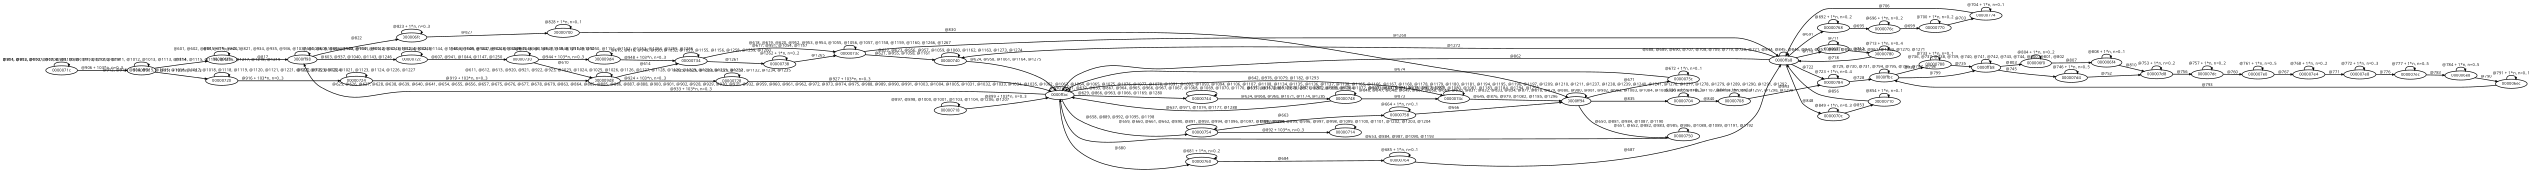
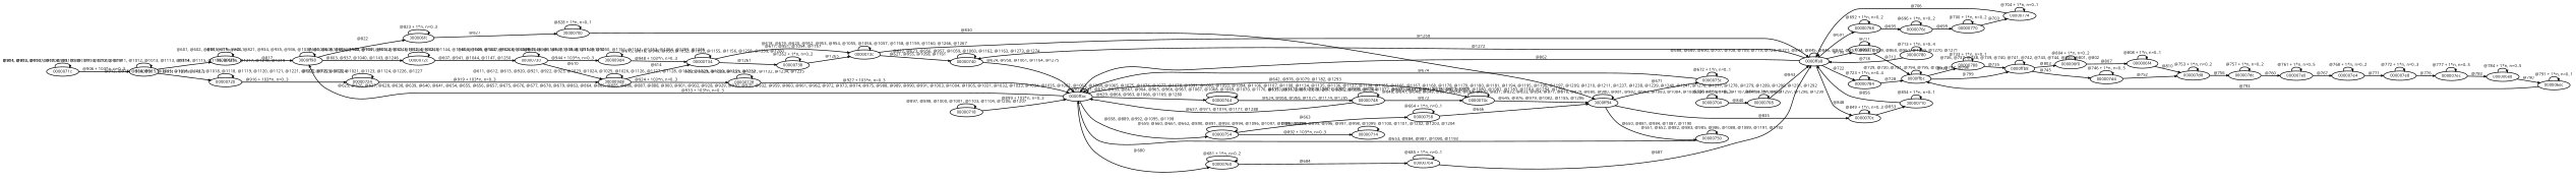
  digraph {
    fontname="Open Sans"
    rankdir=LR
    node [fontname="Open Sans" fontsize=20 penwidth=3 shape=oval style=rounded]
    edge [arrowsize=1 color=black fontname="Open Sans" fontsize=20 penwidth=3 style=bold]
    "0000ff98"
    "0000072c"
    "000006fc"
    00000730
    00000700
    "000009d8"
    "000009d4"
    00000734
    00000728
    "0000073c"
    00000738
    "0000ffac"
    00000740
    "0000ffa8"
    00000768
    "0000077c"
    00000784
    "0000070c"
    00000744
    "0000074c"
    00000754
    00000760
    00000748
    "0000ff94"
    00000758
    00000714
    00000764
    "0000071c"
    "0000ff9c"
    00000750
    "0000075c"
    00000704
    00000708
    "0000076c"
    00000780
    "0000ffbc"
    00000710
    00000770
    00000774
    00000788
    "0000ffb8"
    "000007d4"
    "000006f0"
    "000007d8"
    "000006f4"
    "000007dc"
    "000007e0"
    "000007e4"
    "000007e8"
    "000007ec"
    "000006e8"
    "000006ec"
    "000006f8"
    00000720
    00000724
    00000718
    "0000ff98" -> "0000ff98" [label="@601, @602, @818, @819, @820, @821, @934, @935, @936, @1037, @1038, @1039, @1140, @1141, @1142, @1243, @1244, @1245"]
    "0000ff98" -> "0000072c" [label="@603, @937, @1040, @1143, @1246"]
    "0000ff98" -> "000006fc" [label="@822"]
    "0000072c" -> "0000072c" [label="@604, @605, @606, @938, @939, @940, @1041, @1042, @1043, @1144, @1145, @1146, @1247, @1248, @1249"]
    "0000072c" -> 00000730 [label="@607, @941, @1044, @1147, @1250"]
    "000006fc" -> "000006fc" [label="@823 + 1*n, n=0..3"]
    "000006fc" -> 00000700 [label="@827"]
    00000730 -> 00000730 [label="@608, @609, @942, @943, @1045, @1046, @1148, @1149, @1251, @1252"]
    00000730 -> "000009d8" [label="@610"]
    00000730 -> "000009d4" [label="@944 + 103*n, n=0..3"]
    00000700 -> 00000700 [label="@828 + 1*n, n=0..1"]
    00000700 -> "0000ff94" [label="@830"]
    "000009d8" -> "000009d8" [label="@611, @612, @613, @920, @921, @922, @923, @1023, @1024, @1025, @1026, @1126, @1127, @1128, @1129, @1229, @1230, @1231, @1232"]
    "000009d8" -> 00000734 [label="@614"]
    "000009d8" -> 00000728 [label="@924 + 103*n, n=0..3"]
    "000009d4" -> "000009d4" [label="@945, @946, @947, @1048, @1049, @1050, @1151, @1152, @1153, @1254, @1255, @1256"]
    "000009d4" -> 00000734 [label="@948 + 103*n, n=0..3"]
    00000734 -> 00000734 [label="@615, @616, @949, @950, @1052, @1053, @1155, @1156, @1258, @1259, @1260"]
    00000734 -> "0000073c" [label="@617, @951, @1054, @1157"]
    00000734 -> 00000738 [label="@1261"]
    00000728 -> 00000728 [label="@925, @926, @1028, @1029, @1131, @1132, @1234, @1235"]
    00000728 -> "0000ffac" [label="@927 + 103*n, n=0..3"]
    "0000073c" -> "0000073c" [label="@618, @619, @620, @952, @953, @954, @1055, @1056, @1057, @1158, @1159, @1160, @1266, @1267"]
    "0000073c" -> 00000740 [label="@621, @955, @1058, @1161"]
    "0000073c" -> "0000ffa8" [label="@1268"]
    00000738 -> "0000073c" [label="@1265"]
    00000738 -> 00000738 [label="@1262 + 1*n, n=0..2"]
    "0000ffac" -> "0000ff98" [label="@933 + 103*n, n=0..3"]
    "0000ffac" -> "0000ffac" [label="@625, @626, @627, @628, @638, @639, @640, @641, @654, @655, @656, @657, @675, @676, @677, @678, @679, @863, @864, @865, @885, @886, @887, @888, @900, @901, @902, @928, @929, @930, @931, @932, @959, @960, @961, @962, @972, @973, @974, @975, @988, @989, @990, @991, @1003, @1004, @1005, @1031, @1032, @1033, @1034, @1035, @1062, @1063, @1064, @1065, @1075, @1076, @1077, @1078, @1091, @1092, @1093, @1094, @1106, @1107, @1108, @1134, @1135, @1136, @1137, @1138, @1165, @1166, @1167, @1168, @1178, @1179, @1180, @1181, @1194, @1195, @1196, @1197, @1209, @1210, @1211, @1237, @1238, @1239, @1240, @1241, @1276, @1277, @1278, @1279, @1289, @1290, @1291, @1292"]
    "0000ffac" -> 00000744 [label="@629, @866, @963, @1066, @1169, @1280"]
    "0000ffac" -> "0000074c" [label="@642, @976, @1079, @1182, @1293"]
    "0000ffac" -> 00000754 [label="@658, @889, @992, @1095, @1198"]
    "0000ffac" -> 00000760 [label="@680"]
    00000740 -> "0000ffac" [label="@624, @958, @1061, @1164, @1275"]
    00000740 -> 00000740 [label="@622, @623, @956, @957, @1059, @1060, @1162, @1163, @1273, @1274"]
    "0000ffa8" -> "0000ffac" [label="@862"]
    "0000ffa8" -> 00000740 [label="@1272"]
    "0000ffa8" -> "0000ffa8" [label="@688, @689, @690, @707, @708, @709, @719, @720, @721, @844, @845, @846, @847, @857, @858, @859, @860, @861, @1269, @1270, @1271"]
    "0000ffa8" -> 00000768 [label="@691"]
-   "0000ffa8" -> "0000077c" [label="@710"]
+   "0000ffa8" -> "0000077c" [label="@790"]
    "0000ffa8" -> 00000784 [label="@722"]
    "0000ffa8" -> "0000070c" [label="@848"]
    00000768 -> 00000768 [label="@692 + 1*n, n=0..2"]
    00000768 -> "0000076c" [label="@695"]
    "0000077c" -> "0000077c" [label="@711"]
-   "0000077c" -> 00000780 [label="@712"]
+   "0000077c" -> "0000ffbc" [label="@712"]
    00000784 -> 00000784 [label="@723 + 1*n, n=0..4"]
    00000784 -> "0000ffbc" [label="@728"]
    "0000070c" -> "0000070c" [label="@849 + 1*n, n=0..3"]
    "0000070c" -> 00000710 [label="@853"]
    00000744 -> 00000744 [label="@630, @631, @632, @633, @867, @964, @965, @966, @967, @1067, @1068, @1069, @1070, @1170, @1171, @1172, @1173, @1281, @1282, @1283, @1284"]
    00000744 -> 00000748 [label="@634, @868, @968, @1071, @1174, @1285"]
    "0000074c" -> "0000074c" [label="@643, @644, @874, @875, @977, @978, @1080, @1081, @1183, @1184, @1294, @1295"]
    "0000074c" -> "0000ff94" [label="@645, @876, @979, @1082, @1185, @1296"]
    00000754 -> 00000754 [label="@659, @660, @661, @662, @890, @891, @993, @994, @1096, @1097, @1199, @1200"]
    00000754 -> 00000758 [label="@663"]
    00000754 -> 00000714 [label="@892 + 103*n, n=0..3"]
    00000760 -> 00000760 [label="@681 + 1*n, n=0..2"]
    00000760 -> 00000764 [label="@684"]
    00000748 -> "0000ffac" [label="@637, @971, @1074, @1177, @1288"]
    00000748 -> "0000074c" [label="@873"]
    00000748 -> 00000748 [label="@635, @636, @869, @870, @871, @872, @969, @970, @1072, @1073, @1175, @1176, @1286, @1287"]
    "0000ff94" -> "0000ff94" [label="@646, @647, @648, @649, @667, @668, @669, @670, @831, @832, @833, @834, @877, @878, @879, @880, @980, @981, @982, @983, @1083, @1084, @1085, @1086, @1186, @1187, @1188, @1189, @1297, @1298, @1299"]
    "0000ff94" -> 00000750 [label="@650, @881, @984, @1087, @1190"]
    "0000ff94" -> "0000075c" [label="@671"]
-   "0000ff94" -> 00000704 [label="@835"]
+   "0000ff94" -> "0000070c" [label="@835"]
    00000758 -> "0000ff94" [label="@666"]
    00000758 -> 00000758 [label="@664 + 1*n, n=0..1"]
    00000714 -> 00000714 [label="@893, @894, @895, @996, @997, @998, @1099, @1100, @1101, @1202, @1203, @1204"]
    00000764 -> "0000ffa8" [label="@687"]
    00000764 -> 00000764 [label="@685 + 1*n, n=0..1"]
    "0000071c" -> "0000071c" [label="@904, @905, @1007, @1008, @1110, @1111, @1213, @1214"]
    "0000071c" -> "0000ff9c" [label="@906 + 103*n, n=0..3"]
    "0000ff9c" -> "0000ff9c" [label="@811, @812, @813, @907, @908, @909, @910, @1010, @1011, @1012, @1013, @1113, @1114, @1115, @1116, @1216, @1217, @1218, @1219"]
    "0000ff9c" -> "000006f8" [label="@814"]
    "0000ff9c" -> 00000720 [label="@911 + 103*n, n=0..3"]
    00000750 -> "0000ffac" [label="@653, @884, @987, @1090, @1193"]
    00000750 -> 00000750 [label="@651, @652, @882, @883, @985, @986, @1088, @1089, @1191, @1192"]
    "0000075c" -> "0000ffac" [label="@674"]
    "0000075c" -> "0000075c" [label="@672 + 1*n, n=0..1"]
    00000704 -> 00000704 [label="@836 + 1*n, n=0..3"]
    00000704 -> 00000708 [label="@840"]
-   00000708 -> 00000784 [label="@843"]
+   00000708 -> "0000ffa8" [label="@843"]
    00000708 -> 00000708 [label="@841 + 1*n, n=0..1"]
    "0000076c" -> "0000076c" [label="@696 + 1*n, n=0..2"]
    "0000076c" -> 00000770 [label="@699"]
    00000780 -> "0000ffa8" [label="@718"]
    00000780 -> 00000780 [label="@713 + 1*n, n=0..4"]
    "0000ffbc" -> "0000ffbc" [label="@729, @730, @731, @794, @795, @796, @797, @798"]
    "0000ffbc" -> 00000788 [label="@732"]
    "0000ffbc" -> "0000ffb8" [label="@799"]
    00000710 -> "0000ffa8" [label="@856"]
    00000710 -> 00000710 [label="@854 + 1*n, n=0..1"]
    00000770 -> 00000770 [label="@700 + 1*n, n=0..2"]
    00000770 -> 00000774 [label="@703"]
    00000774 -> "0000ffa8" [label="@706"]
    00000774 -> 00000774 [label="@704 + 1*n, n=0..1"]
    00000788 -> 00000788 [label="@733 + 1*n, n=0..1"]
    00000788 -> "0000ffb8" [label="@735"]
    "0000ffb8" -> "0000ffb8" [label="@736, @737, @738, @739, @740, @741, @742, @743, @744, @800, @801, @802"]
    "0000ffb8" -> "000007d4" [label="@745"]
    "0000ffb8" -> "000006f0" [label="@803"]
    "000007d4" -> "000007d4" [label="@746 + 1*n, n=0..5"]
    "000007d4" -> "000007d8" [label="@752"]
    "000006f0" -> "000006f0" [label="@804 + 1*n, n=0..2"]
    "000006f0" -> "000006f4" [label="@807"]
    "000007d8" -> "000007d8" [label="@753 + 1*n, n=0..2"]
    "000007d8" -> "000007dc" [label="@756"]
    "000006f4" -> "000007d8" [label="@810"]
    "000006f4" -> "000006f4" [label="@808 + 1*n, n=0..1"]
    "000007dc" -> "000007dc" [label="@757 + 1*n, n=0..2"]
    "000007dc" -> "000007e0" [label="@760"]
    "000007e0" -> "000007e0" [label="@761 + 1*n, n=0..5"]
    "000007e0" -> "000007e4" [label="@767"]
    "000007e4" -> "000007e4" [label="@768 + 1*n, n=0..2"]
    "000007e4" -> "000007e8" [label="@771"]
    "000007e8" -> "000007e8" [label="@772 + 1*n, n=0..3"]
    "000007e8" -> "000007ec" [label="@776"]
    "000007ec" -> "000007ec" [label="@777 + 1*n, n=0..5"]
    "000007ec" -> "000006e8" [label="@783"]
    "000006e8" -> "000006e8" [label="@784 + 1*n, n=0..5"]
    "000006e8" -> "000006ec" [label="@790"]
    "000006ec" -> "0000ffbc" [label="@793"]
    "000006ec" -> "000006ec" [label="@791 + 1*n, n=0..1"]
    "000006f8" -> "0000ff98" [label="@817"]
    "000006f8" -> "000006f8" [label="@815 + 1*n, n=0..1"]
    00000720 -> 00000720 [label="@912, @913, @914, @915, @1015, @1016, @1017, @1018, @1118, @1119, @1120, @1121, @1221, @1222, @1223, @1224"]
    00000720 -> 00000724 [label="@916 + 103*n, n=0..3"]
    00000724 -> "000009d8" [label="@919 + 103*n, n=0..3"]
    00000724 -> 00000724 [label="@917, @918, @1020, @1021, @1123, @1124, @1226, @1227"]
    00000718 -> "0000ffac" [label="@899 + 103*n, n=0..3"]
    00000718 -> 00000718 [label="@897, @898, @1000, @1001, @1103, @1104, @1206, @1207"]
  }
